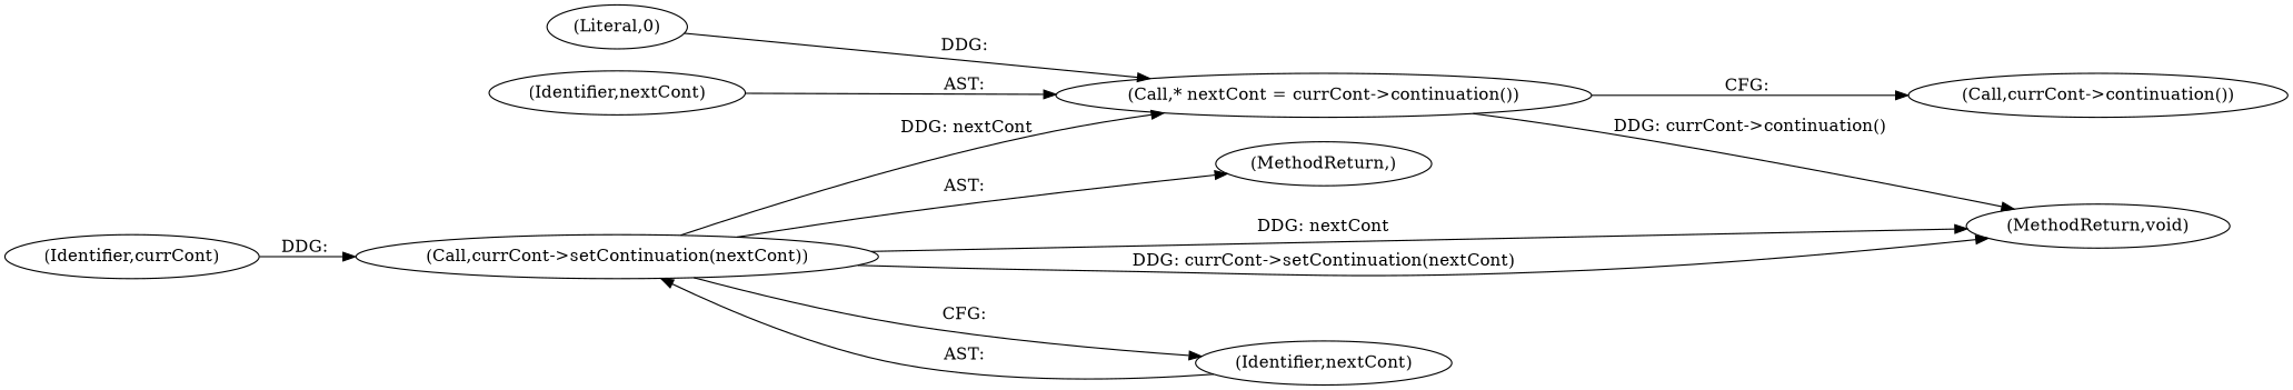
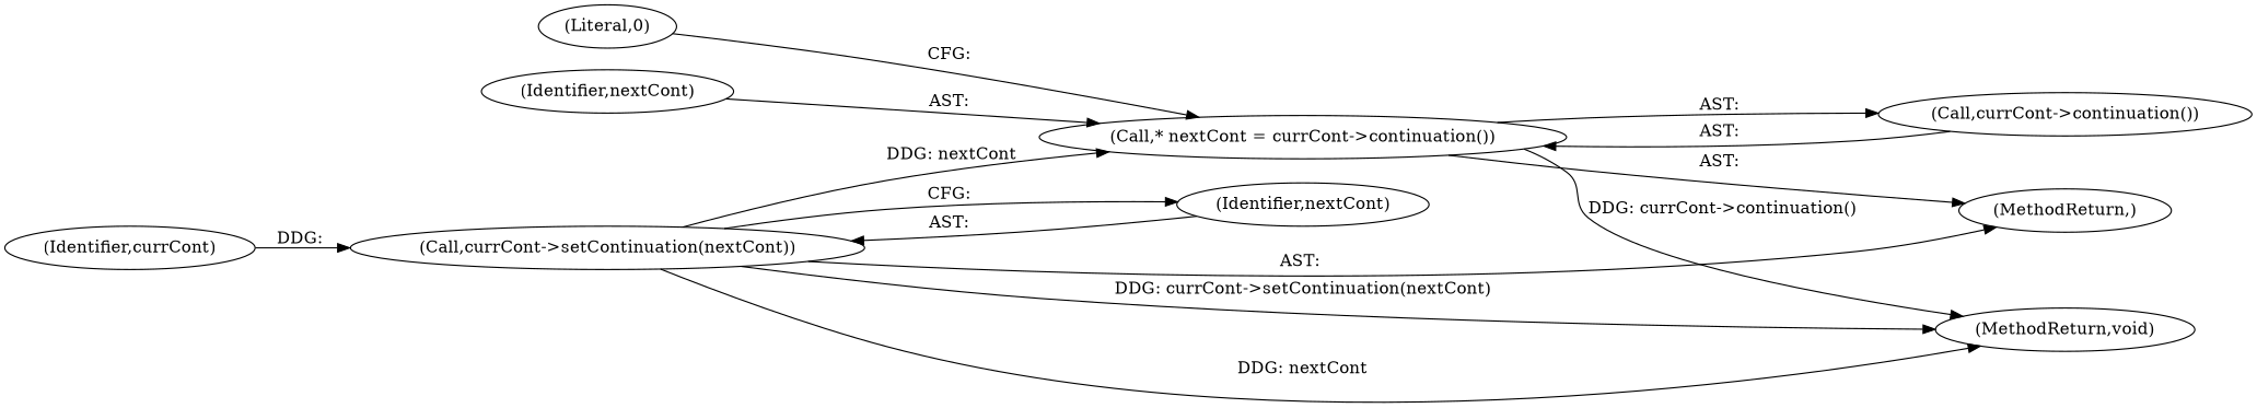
  digraph {
    rankdir=LR
    n1 [label="(Call,currCont->setContinuation(nextCont))"]
    n2 [label="(MethodReturn,)"]
    n3 [label="(MethodReturn,void)"]
    n4 [label="(Identifier,nextCont)"]
    n5 [label="(Call,* nextCont = currCont->continuation())"]
    n6 [label="(Call,currCont->continuation())"]
    n7 [label="(Literal,0)"]
    n8 [label="(Identifier,currCont)"]
    n9 [label="(Identifier,nextCont)"]
    n1 -> n2 [label="AST: "]
    n1 -> n3 [label="DDG: nextCont"]
    n1 -> n3 [label="DDG: currCont->setContinuation(nextCont)"]
    n1 -> n4 [label="CFG: "]
    n1 -> n5 [label="DDG: nextCont"]
    n4 -> n1 [label="AST: "]
+   n5 -> n2 [label="AST: "]
    n5 -> n3 [label="DDG: currCont->continuation()"]
-   n5 -> n6 [label="CFG: "]
-   n7 -> n5 [label="DDG: "]
+   n5 -> n6 [label="AST: "]
+   n6 -> n5 [label="AST: "]
+   n7 -> n5 [label="CFG: "]
    n8 -> n1 [label="DDG: "]
    n9 -> n5 [label="AST: "]
  }
